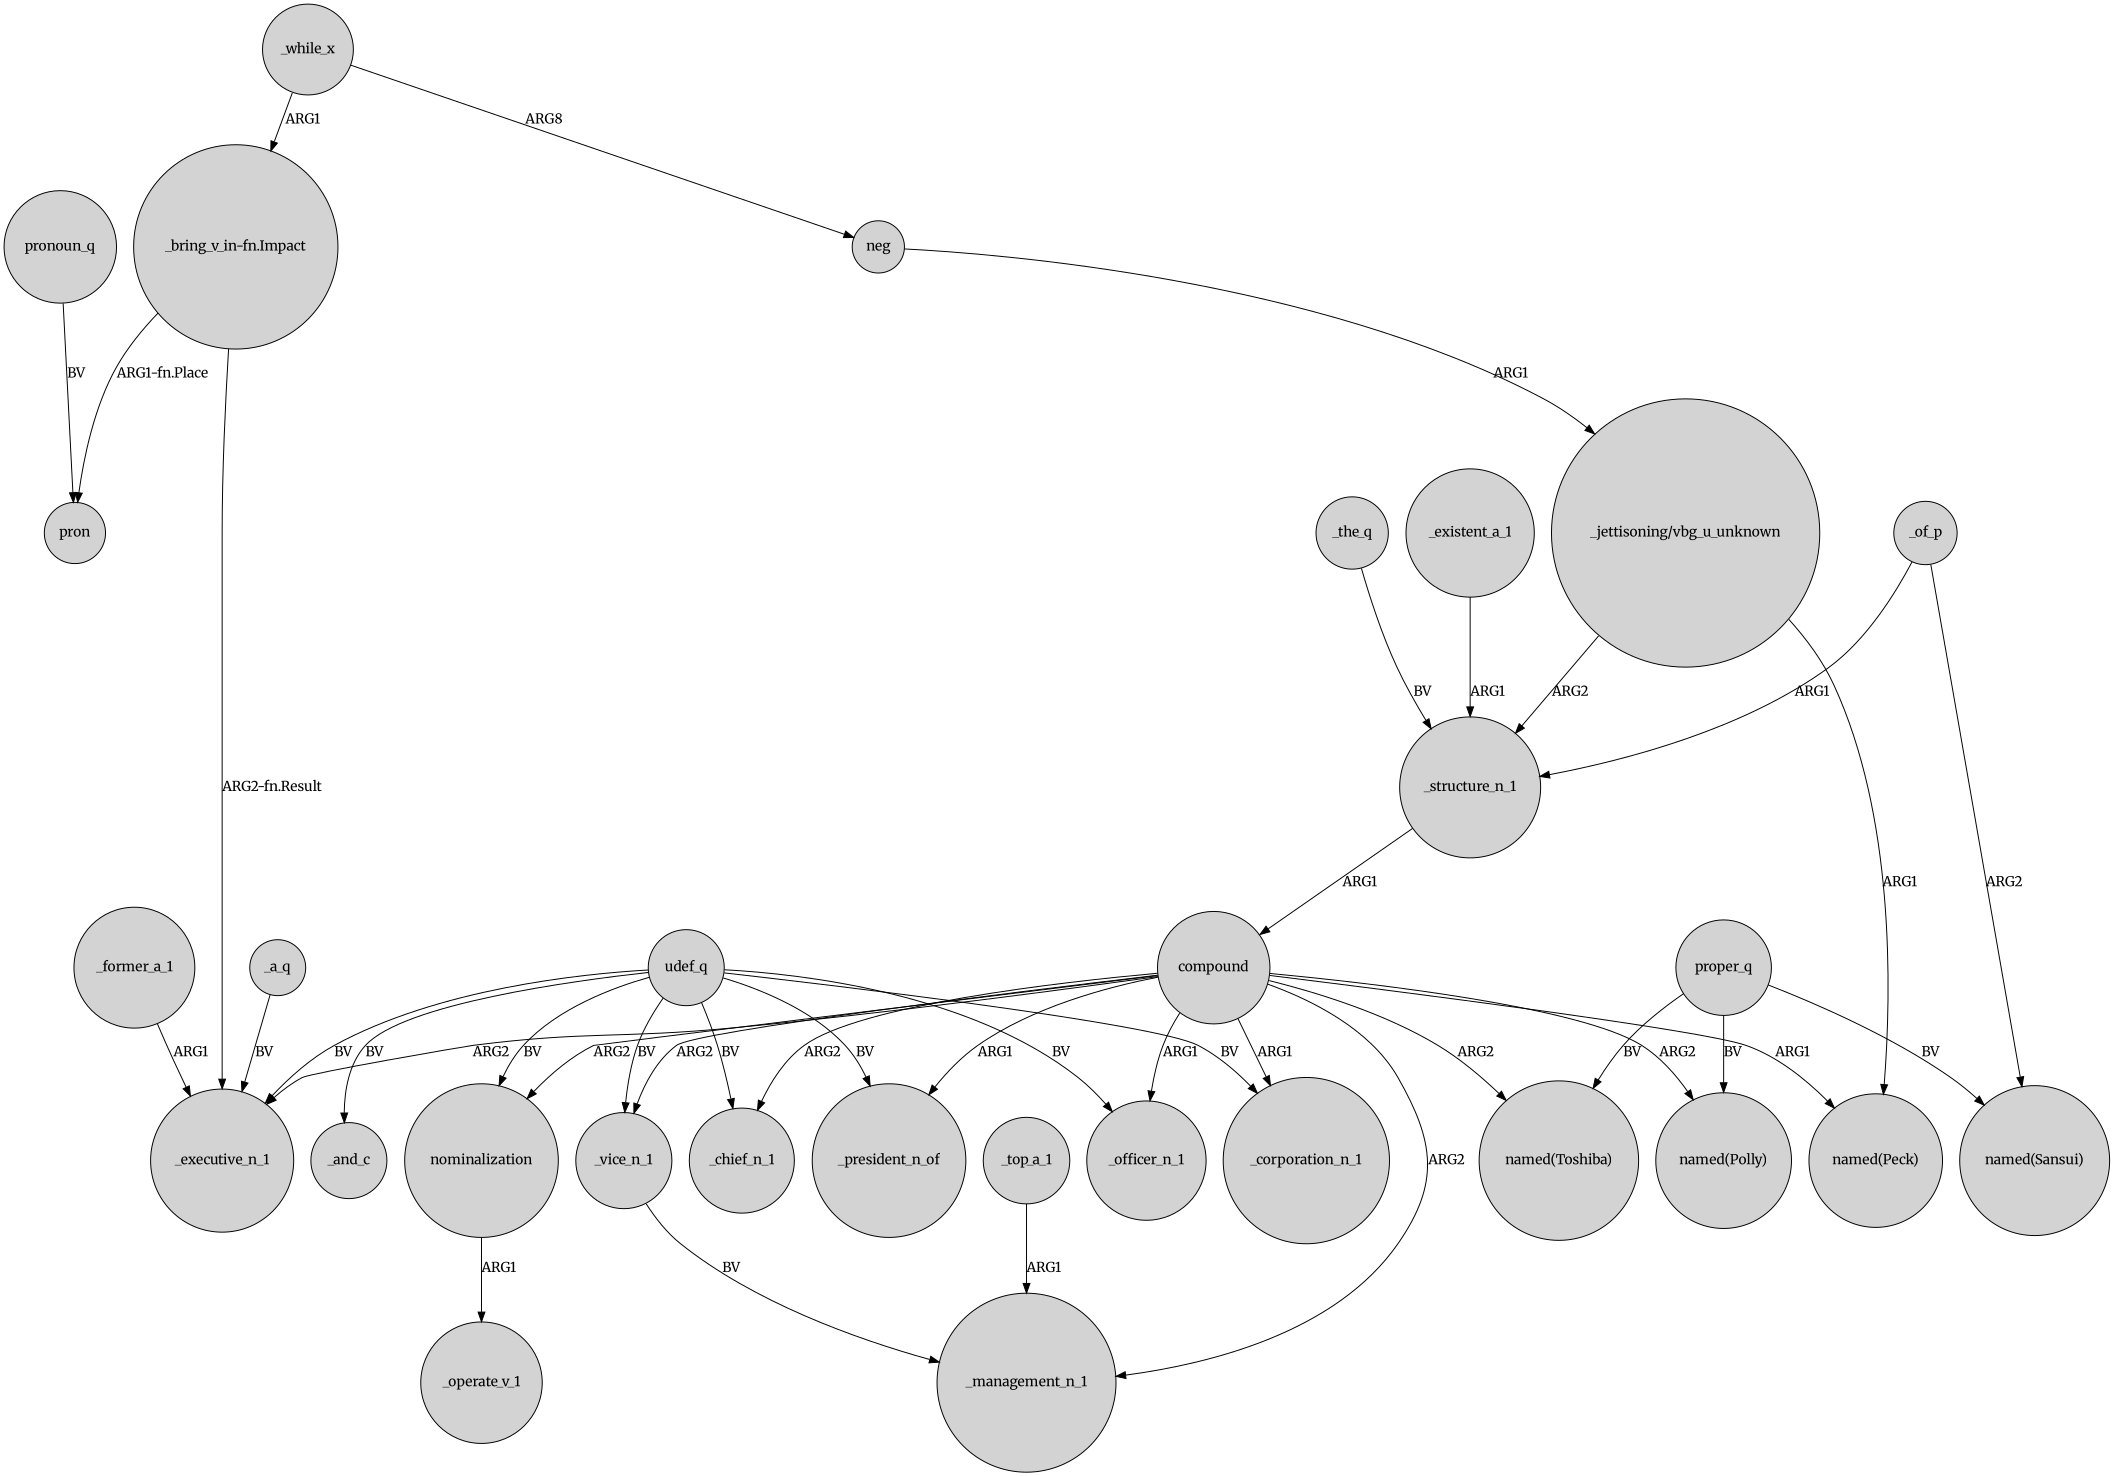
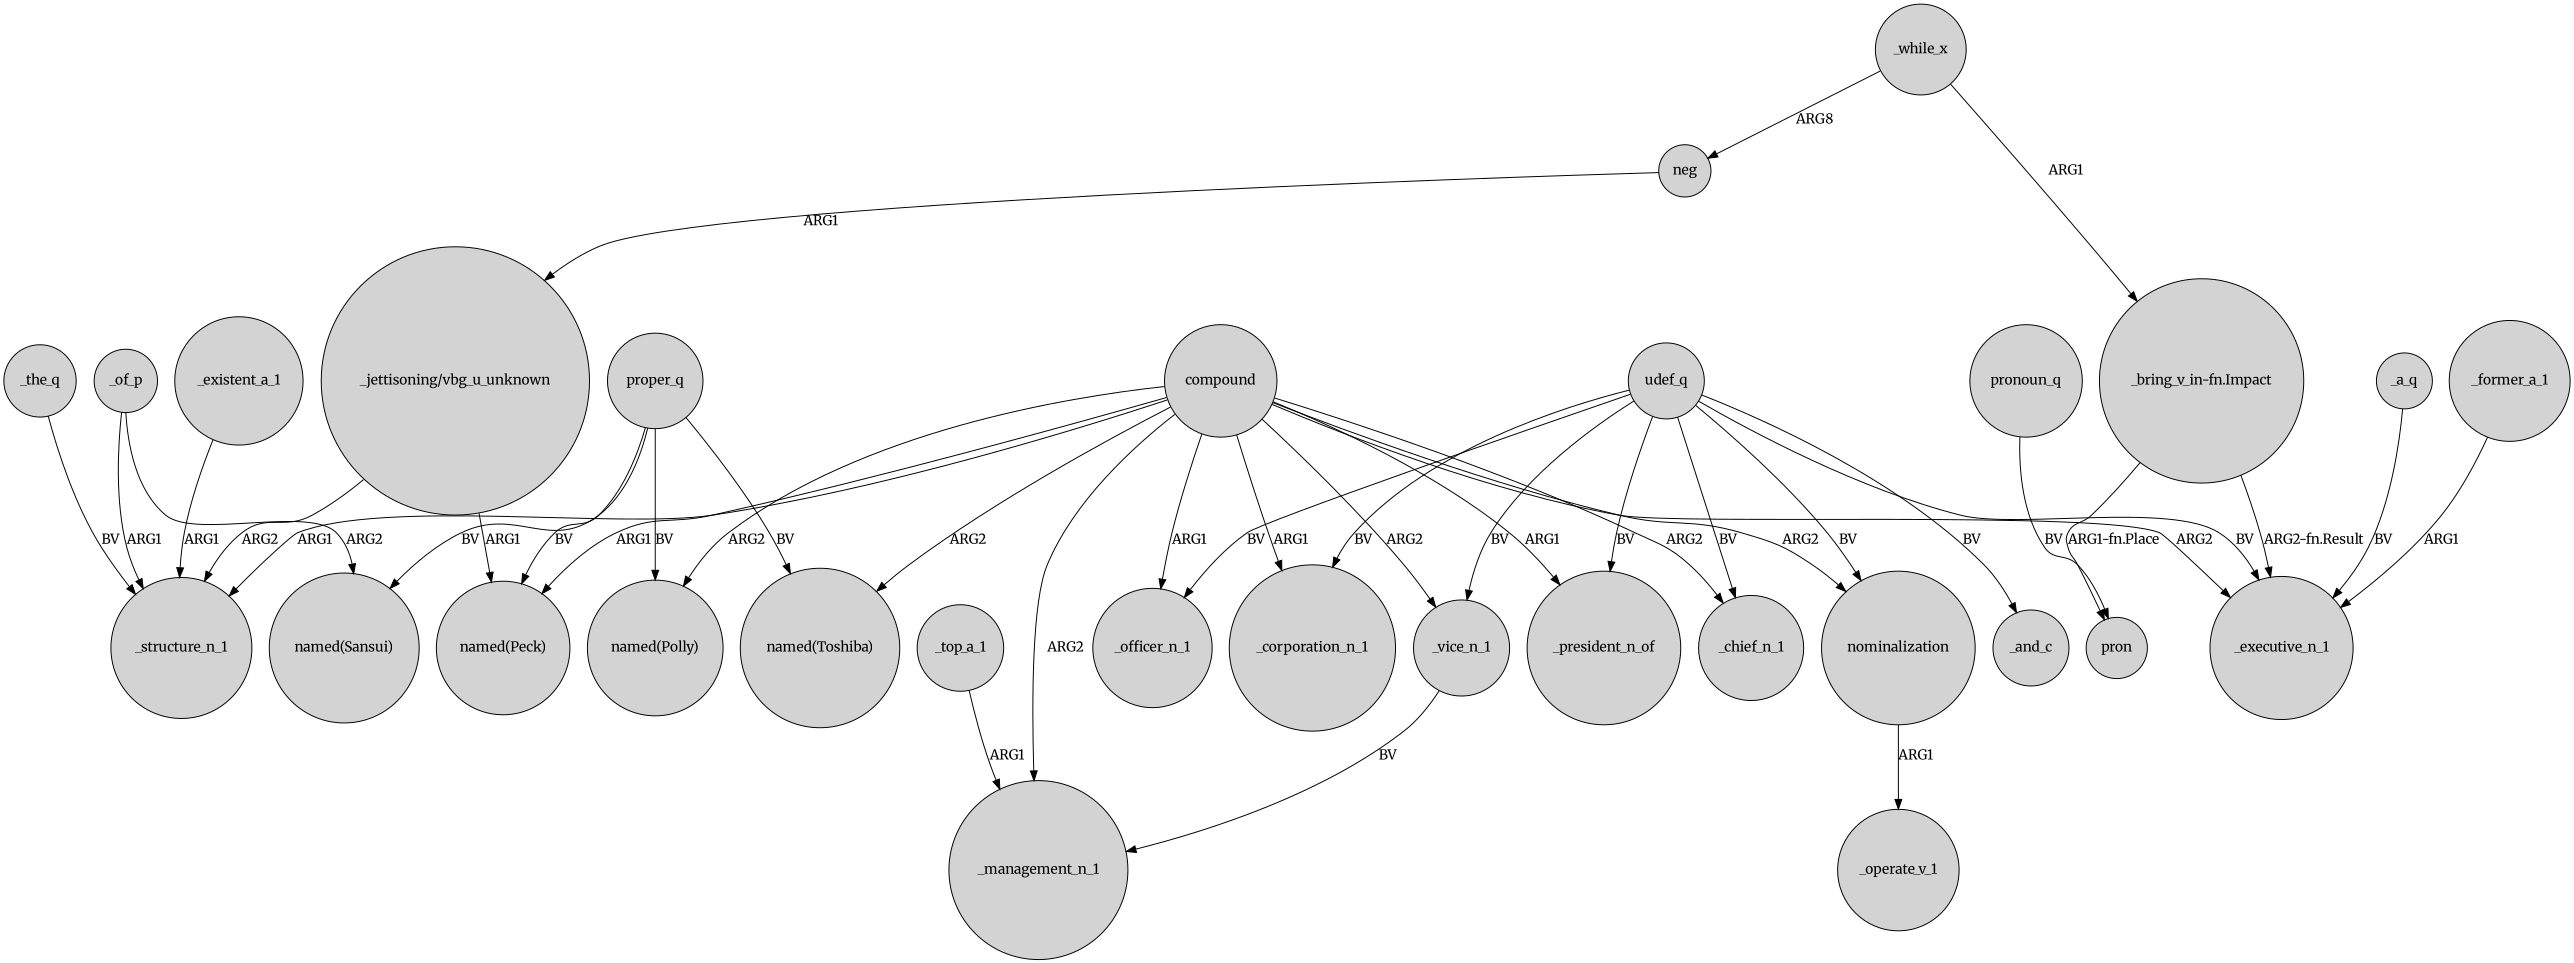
  digraph {
    fontname=Merriweather
    node [fontname=Merriweather shape=circle style=filled]
    edge [fontname=Merriweather]
    "_jettisoning/vbg_u_unknown"
    "named(Peck)"
    _structure_n_1
    "_bring_v_in-fn.Impact"
    _executive_n_1
    pron
    compound
    "named(Polly)"
    _chief_n_1
    nominalization
    _management_n_1
    _vice_n_1
    "named(Toshiba)"
    _officer_n_1
    _corporation_n_1
    _president_n_of
    _operate_v_1
    proper_q
    "named(Sansui)"
    udef_q
    _and_c
    _a_q
    neg
    _the_q
    _top_a_1
    pronoun_q
    _while_x
    _existent_a_1
    _of_p
    _former_a_1
    "_jettisoning/vbg_u_unknown" -> "named(Peck)" [label=ARG1]
    "_jettisoning/vbg_u_unknown" -> _structure_n_1 [label=ARG2]
    "_bring_v_in-fn.Impact" -> _executive_n_1 [label="ARG2-fn.Result"]
    "_bring_v_in-fn.Impact" -> pron [label="ARG1-fn.Place"]
    compound -> "named(Peck)" [label=ARG1]
-   _structure_n_1 -> compound [label=ARG1]
+   compound -> _structure_n_1 [label=ARG1]
    compound -> _executive_n_1 [label=ARG2]
    compound -> "named(Polly)" [label=ARG2]
    compound -> _chief_n_1 [label=ARG2]
    compound -> nominalization [label=ARG2]
    compound -> _management_n_1 [label=ARG2]
    compound -> _vice_n_1 [label=ARG2]
    compound -> "named(Toshiba)" [label=ARG2]
    compound -> _officer_n_1 [label=ARG1]
    compound -> _corporation_n_1 [label=ARG1]
    compound -> _president_n_of [label=ARG1]
    nominalization -> _operate_v_1 [label=ARG1]
    _vice_n_1 -> _management_n_1 [label=BV]
+   proper_q -> "named(Peck)" [label=BV]
    proper_q -> "named(Polly)" [label=BV]
    proper_q -> "named(Toshiba)" [label=BV]
    proper_q -> "named(Sansui)" [label=BV]
    udef_q -> _executive_n_1 [label=BV]
    udef_q -> _chief_n_1 [label=BV]
    udef_q -> nominalization [label=BV]
    udef_q -> _vice_n_1 [label=BV]
    udef_q -> _officer_n_1 [label=BV]
    udef_q -> _corporation_n_1 [label=BV]
    udef_q -> _president_n_of [label=BV]
    udef_q -> _and_c [label=BV]
    _a_q -> _executive_n_1 [label=BV]
    neg -> "_jettisoning/vbg_u_unknown" [label=ARG1]
    _the_q -> _structure_n_1 [label=BV]
    _top_a_1 -> _management_n_1 [label=ARG1]
    pronoun_q -> pron [label=BV]
    _while_x -> "_bring_v_in-fn.Impact" [label=ARG1]
    _while_x -> neg [label=ARG8]
    _existent_a_1 -> _structure_n_1 [label=ARG1]
    _of_p -> _structure_n_1 [label=ARG1]
    _of_p -> "named(Sansui)" [label=ARG2]
    _former_a_1 -> _executive_n_1 [label=ARG1]
  }
